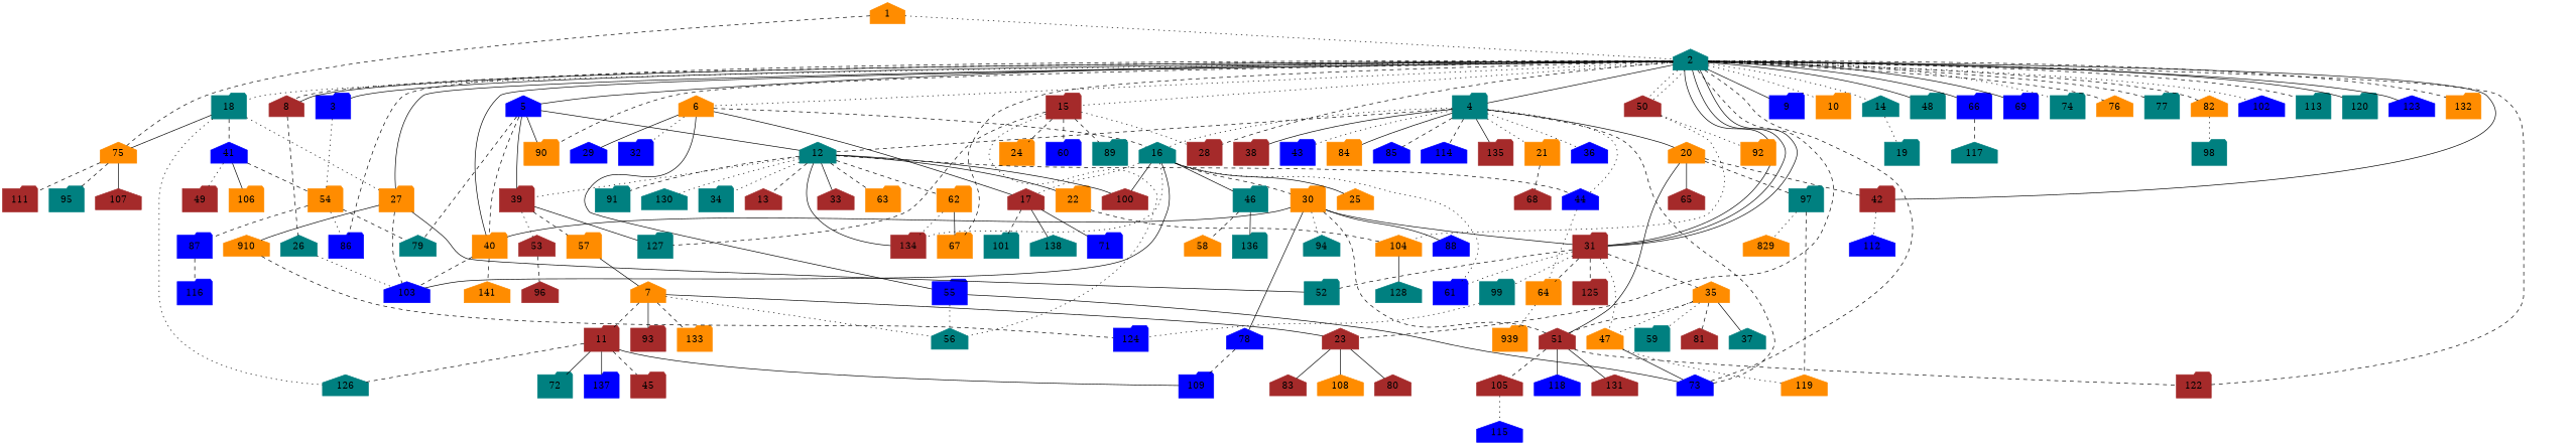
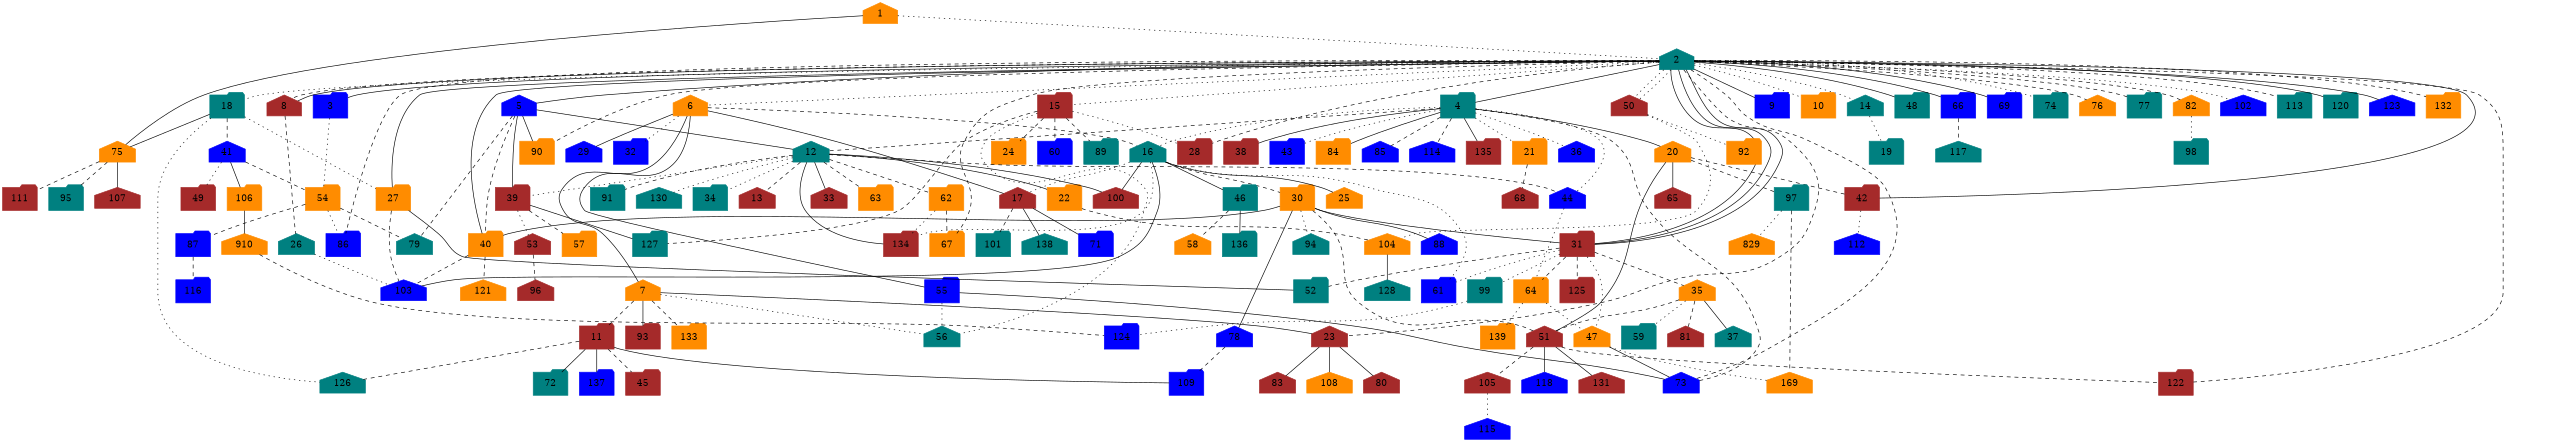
  graph {
    node [color=darkorange shape=folder style=filled]
    edge [style=solid]
    1 [shape=house]
    2 [color=teal shape=house]
    75 [shape=house]
    3 [color=blue]
    4 [color=teal]
    5 [color=blue shape=house]
    6 [shape=house]
    8 [color=brown shape=house]
    9 [color=blue]
    10
    14 [color=teal shape=house]
    15 [color=brown]
    18 [color=teal]
    23 [color=brown shape=house]
    27
    28 [color=brown]
    31 [color=brown]
    40
    42 [color=brown]
    48 [color=teal]
    50 [color=brown shape=house]
    66 [color=blue]
    67
    69 [color=blue]
    73 [color=blue shape=house]
    74 [color=teal]
    76 [shape=house]
    77 [color=teal]
    82 [shape=house]
    86 [color=blue]
    90
    102 [color=blue shape=house]
    113 [color=teal]
    120 [color=teal]
    122 [color=brown]
    123 [color=blue shape=house]
    132
    95 [color=teal]
    107 [color=brown shape=house]
    111 [color=brown]
    54
    12 [color=teal shape=house]
    16 [color=teal shape=house]
    20 [shape=house]
    21
    36 [color=blue shape=house]
    38 [color=brown]
    43 [color=blue]
    44 [color=blue shape=house]
    84
    85 [color=blue shape=house]
    114 [color=blue shape=house]
    135 [color=brown]
    39 [color=brown]
    79 [color=teal shape=house]
    7 [shape=house]
    17 [color=brown shape=house]
    29 [color=blue shape=house]
    32 [color=blue]
    55 [color=blue]
    26 [color=teal shape=house]
    19 [color=teal]
    56 [color=teal shape=house]
    24
    60 [color=blue]
    89 [color=teal]
    127 [color=teal]
    126 [color=teal shape=house]
    41 [color=blue shape=house]
    80 [color=brown shape=house]
    83 [color=brown shape=house]
    108 [shape=house]
    103 [color=blue shape=house]
    52 [color=teal]
    n75 [label=910 shape=house]
    61 [color=blue]
    35 [shape=house]
    47 [shape=house]
    64
    99 [color=teal]
    125 [color=brown]
-   121 [shape=house label=141]
+   121 [shape=house]
    112 [color=blue shape=house]
    104 [shape=house]
    92
    117 [color=teal shape=house]
    98 [color=teal]
    87 [color=blue]
    13 [color=brown shape=house]
    22
    33 [color=brown shape=house]
    34 [color=teal]
    62
    63
    91 [color=teal]
    100 [color=brown shape=house]
    130 [color=teal shape=house]
    134 [color=brown]
    30
    25 [shape=house]
    46 [color=teal]
    51 [color=brown shape=house]
    65 [color=brown shape=house]
    97 [color=teal]
    68 [color=brown shape=house]
    53 [color=brown shape=house]
    57
    11 [color=brown]
    93 [color=brown]
    133
    71 [color=blue]
    101 [color=teal]
    138 [color=teal shape=house]
    78 [color=blue shape=house]
    88 [color=blue shape=house]
    94 [color=teal shape=house]
    45 [color=brown]
    72 [color=teal]
    109 [color=blue]
    137 [color=blue]
    58 [shape=house]
    136 [color=teal]
    49 [color=brown]
    106
    105 [color=brown shape=house]
    118 [color=blue shape=house]
    131 [color=brown shape=house]
-   119 [shape=house]
+   119 [shape=house label=169]
    n129 [label=829 shape=house]
    128 [color=teal shape=house]
    124 [color=blue]
    37 [color=teal shape=house]
    59 [color=teal]
    81 [color=brown shape=house]
-   139 [label=939]
+   139
    96 [color=brown shape=house]
    115 [color=blue shape=house]
    116 [color=blue]
    1 -- 2 [style=dotted]
-   1 -- 75 [style=dashed]
+   1 -- 75
    2 -- 3
    2 -- 4
    2 -- 5
    2 -- 6 [style=dotted]
    2 -- 8 [style=dashed]
    2 -- 8
    2 -- 9
    2 -- 10 [style=dotted]
    2 -- 14 [style=dotted]
    2 -- 15 [style=dotted]
    2 -- 18 [style=dotted]
    2 -- 23 [style=dashed]
    2 -- 27
    2 -- 28 [style=dashed]
    2 -- 31
    2 -- 31
    2 -- 31
    2 -- 40
    2 -- 42
    2 -- 48
    2 -- 50 [style=dotted]
    2 -- 50 [style=dotted]
    2 -- 66
    2 -- 67 [style=dashed]
    2 -- 69
    2 -- 73 [style=dashed]
    2 -- 74 [style=dotted]
    2 -- 76 [style=dashed]
    2 -- 77 [style=dashed]
    2 -- 82 [style=dashed]
    2 -- 86 [style=dashed]
    2 -- 90 [style=dashed]
    2 -- 102 [style=dotted]
    2 -- 113 [style=dashed]
    2 -- 120
    2 -- 122 [style=dashed]
    2 -- 123
    2 -- 132 [style=dashed]
    75 -- 95 [style=dashed]
    75 -- 107
    75 -- 111 [style=dashed]
    3 -- 54 [style=dotted]
    4 -- 73 [style=dashed]
    4 -- 12 [style=dashed]
    4 -- 16 [style=dotted]
    4 -- 20
    4 -- 21 [style=dotted]
    4 -- 36 [style=dotted]
    4 -- 38
    4 -- 43 [style=dotted]
    4 -- 44 [style=dotted]
    4 -- 84
    4 -- 85 [style=dashed]
    4 -- 114 [style=dashed]
    4 -- 135
    5 -- 40 [style=dashed]
    5 -- 90
    5 -- 12
    5 -- 39
    5 -- 79 [style=dashed]
    6 -- 16 [style=dashed]
-   57 -- 7
+   6 -- 7
    6 -- 17
    6 -- 29
    6 -- 32 [style=dotted]
    6 -- 55
    8 -- 26 [style=dashed]
    14 -- 19 [style=dotted]
    15 -- 28 [style=dotted]
    15 -- 56 [style=dotted]
    15 -- 24 [style=dashed]
    15 -- 60 [style=dashed]
    15 -- 89 [style=dashed]
    15 -- 127 [style=dashed]
    18 -- 75
    18 -- 27 [style=dotted]
    18 -- 126 [style=dotted]
    18 -- 41 [style=dashed]
    23 -- 80
    23 -- 83
    23 -- 108
    27 -- 103 [style=dashed]
    27 -- 52
-   27 -- n75
+   106 -- n75
    31 -- 52 [style=dashed]
    31 -- 61 [style=dotted]
    31 -- 35 [style=dashed]
    31 -- 47 [style=dotted]
    31 -- 64 [style=dashed]
    31 -- 99 [style=dotted]
    31 -- 125 [style=dashed]
    40 -- 103 [style=dashed]
    40 -- 121 [style=dashed]
    42 -- 112 [style=dotted]
    50 -- 104 [style=dotted]
    50 -- 92 [style=dotted]
    66 -- 117 [style=dashed]
    82 -- 98 [style=dotted]
    54 -- 86 [style=dotted]
    54 -- 79 [style=dashed]
    54 -- 87 [style=dashed]
    12 -- 44 [style=dashed]
    12 -- 39 [style=dotted]
    12 -- 13 [style=dashed]
    12 -- 22
    12 -- 33
    12 -- 34 [style=dotted]
    12 -- 62 [style=dashed]
    12 -- 63 [style=dashed]
    12 -- 91 [style=dashed]
    12 -- 100
    12 -- 130 [style=dotted]
    12 -- 134
    16 -- 17 [style=dotted]
    16 -- 103
    16 -- 61 [style=dotted]
    16 -- 100
    16 -- 134 [style=dotted]
    16 -- 30 [style=dashed]
    16 -- 25
    16 -- 46
    20 -- 42 [style=dashed]
    20 -- 51
    20 -- 65
    20 -- 97 [style=dashed]
    21 -- 68 [style=dashed]
    44 -- 64 [style=dotted]
    39 -- 127
    39 -- 53 [style=dotted]
    39 -- 57 [style=dashed]
    7 -- 23
    7 -- 56 [style=dotted]
    7 -- 11 [style=dashed]
    7 -- 93
    7 -- 133 [style=dashed]
    17 -- 71
    17 -- 101 [style=dashed]
    17 -- 138
    55 -- 73
    55 -- 56 [style=dotted]
    26 -- 103 [style=dotted]
    41 -- 54 [style=dashed]
    41 -- 49 [style=dotted]
    41 -- 106
    n75 -- 124 [style=dashed]
-   35 -- 47 [style=dotted]
+   64 -- 47 [style=dotted]
    35 -- 51 [style=dashed]
    35 -- 37
    35 -- 59 [style=dotted]
    35 -- 81 [style=dashed]
    47 -- 73
    47 -- 119 [style=dotted]
    64 -- 139 [style=dotted]
    99 -- 124 [style=dotted]
    104 -- 128
    87 -- 116 [style=dashed]
    22 -- 104 [style=dashed]
-   62 -- 67
+   62 -- 67 [style=dashed]
    62 -- 134 [style=dotted]
    30 -- 31
    30 -- 40
    30 -- 51 [style=dashed]
    30 -- 78
    30 -- 88
    30 -- 94 [style=dotted]
    46 -- 58 [style=dashed]
    46 -- 136
    51 -- 122 [style=dashed]
    51 -- 105 [style=dashed]
    51 -- 118
    51 -- 131
    97 -- 119 [style=dashed]
    97 -- n129 [style=dotted]
    53 -- 96 [style=dashed]
    11 -- 126 [style=dashed]
    11 -- 45 [style=dashed]
    11 -- 72
    11 -- 109
    11 -- 137
    78 -- 109 [style=dashed]
    105 -- 115 [style=dotted]
  }
